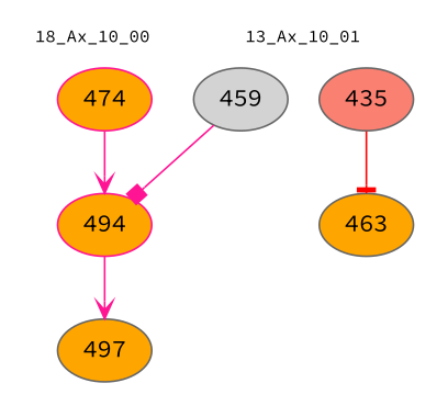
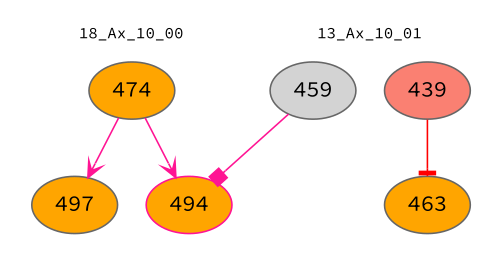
  digraph {
    fontname="Source Code Pro"
    node [color=gray40 fillcolor=orange fontname="Source Code Pro" style=filled]
    edge [arrowhead=vee color=deeppink fontname="Source Code Pro"]
-   n1 [color=deeppink label=474]
+   n1 [label=474]
    n2 [color=deeppink label=494]
    n3 [label=497]
    n4 [fillcolor=lightgrey label=459]
-   n5 [fillcolor=salmon label=435]
+   n5 [fillcolor=salmon label=439]
    n6 [label=463]
    subgraph cluster_1 {
      color=white
      fontsize=10
      label="18_Ax_10_00"
      n1
      n2
      n3
    }
    subgraph cluster_2 {
      color=white
      fontsize=10
      label="13_Ax_10_01"
      n4
      n5
      n6
    }
    n1 -> n2
-   n2 -> n3
+   n1 -> n3
    n4 -> n2 [arrowhead=box]
    n5 -> n6 [arrowhead=tee color=red]
  }
